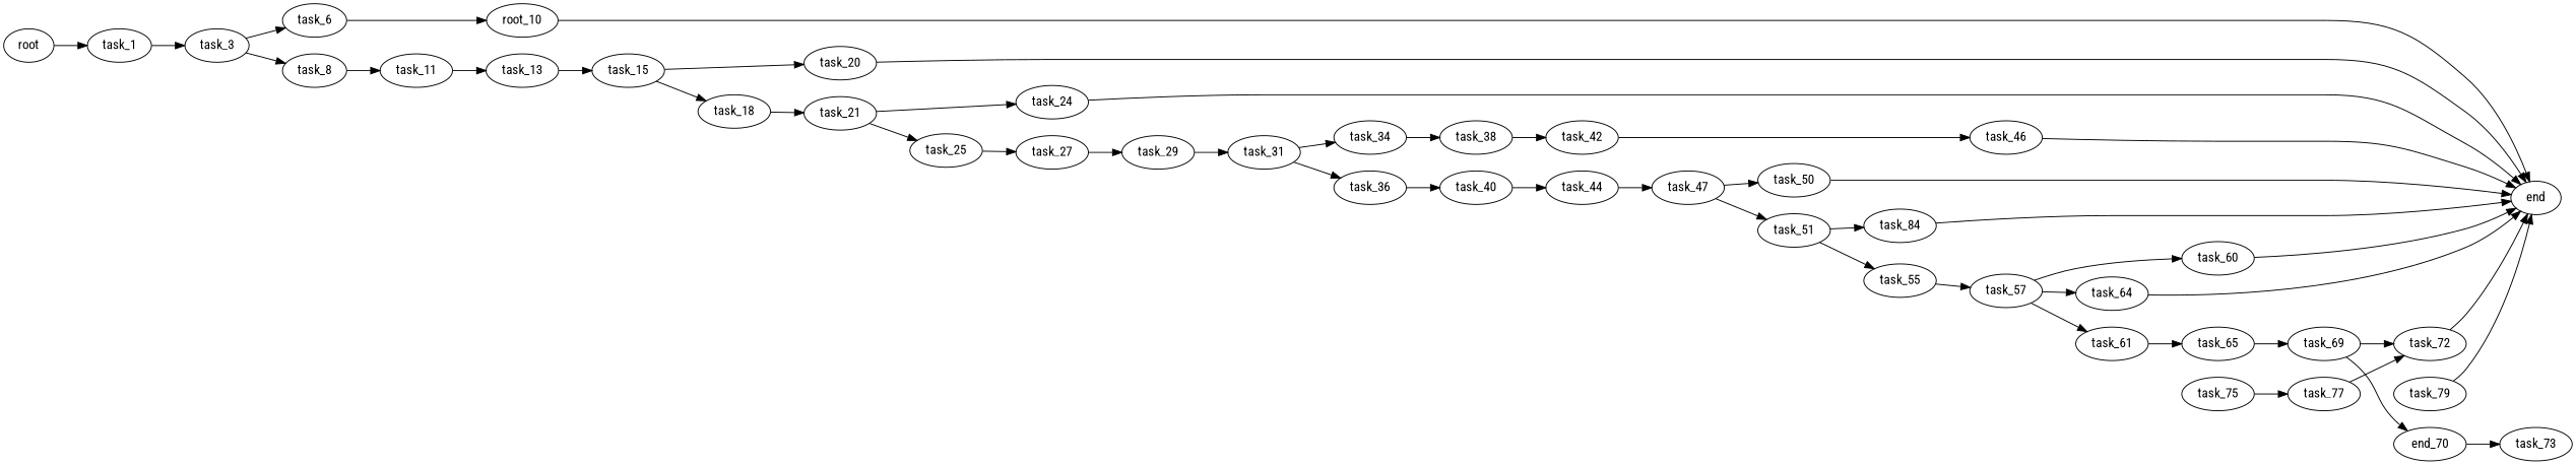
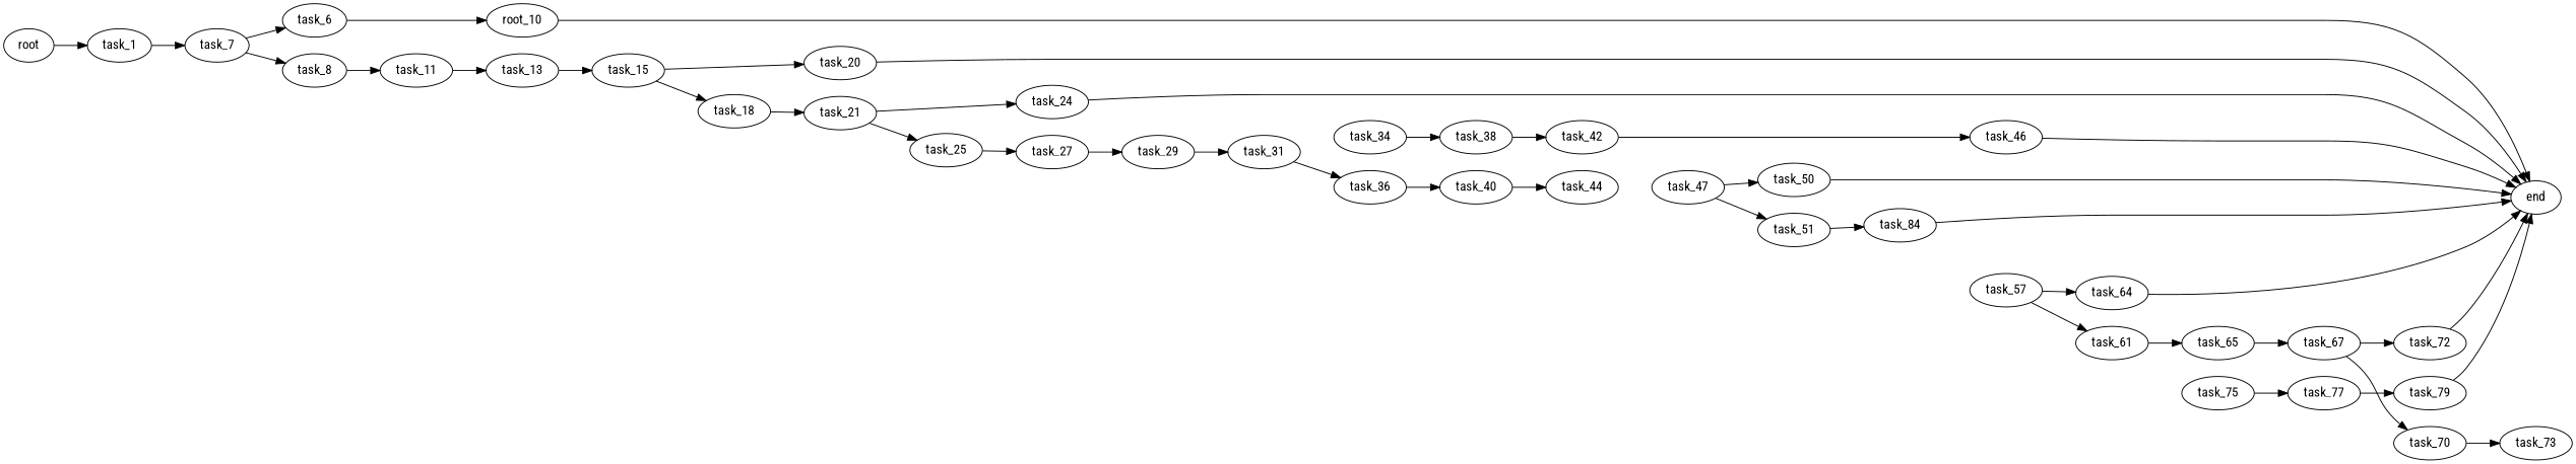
  digraph {
    fontname="Roboto Condensed"
    rankdir=LR
    node [fontname="Roboto Condensed"]
    edge [fontname="Roboto Condensed"]
    root
    task_1
-   task_3
+   task_3 [label=task_7]
    task_6
    task_8
    n6 [label=root_10]
    task_11
    end
    task_13
    task_15
    task_18
    task_20
    task_21
    task_24
    task_25
    task_27
    task_29
    task_31
    task_34
    task_36
    task_38
    task_40
    task_42
    task_44
    task_46
    task_47
    task_50
    task_51
    n29 [label=task_84]
-   task_55
    task_57
-   task_60
    task_61
    task_64
    task_65
-   task_67 [label=task_69]
-   task_70 [label=end_70]
+   task_67
+   task_70
    task_72
    task_73
    task_75
    task_77
    task_79
    root -> task_1
    task_1 -> task_3
    task_3 -> task_6
    task_3 -> task_8
    task_6 -> n6
    task_8 -> task_11
    n6 -> end
    task_11 -> task_13
    task_13 -> task_15
    task_15 -> task_18
    task_15 -> task_20
    task_18 -> task_21
    task_20 -> end
    task_21 -> task_24
    task_21 -> task_25
    task_24 -> end
    task_25 -> task_27
    task_27 -> task_29
    task_29 -> task_31
-   task_31 -> task_34
    task_31 -> task_36
    task_34 -> task_38
    task_36 -> task_40
    task_38 -> task_42
    task_40 -> task_44
    task_42 -> task_46
-   task_44 -> task_47
    task_46 -> end
    task_47 -> task_50
    task_47 -> task_51
    task_50 -> end
    task_51 -> n29
-   task_51 -> task_55
    n29 -> end
-   task_55 -> task_57
-   task_57 -> task_60
    task_57 -> task_61
    task_57 -> task_64
-   task_60 -> end
    task_61 -> task_65
    task_64 -> end
    task_65 -> task_67
    task_67 -> task_70
    task_67 -> task_72
    task_70 -> task_73
    task_72 -> end
    task_75 -> task_77
-   task_77 -> task_72
+   task_77 -> task_79
    task_79 -> end
  }
